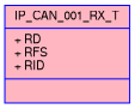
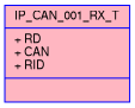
  digraph {
-   n1 [color=blue fillcolor=lightpink fontcolor=black fontname=FreeSans fontsize=10 height=0.2 label="{IP_CAN_001_RX_T\n|+ RD\l+ RFS\l+ RID\l|}" shape=record style=filled width=0.4]
+   n1 [color=blue fillcolor=lightpink fontcolor=black fontname=FreeSans fontsize=10 height=0.2 label="{IP_CAN_001_RX_T\n|+ RD\l+ CAN\l+ RID\l|}" shape=record style=filled width=0.4]
  }
